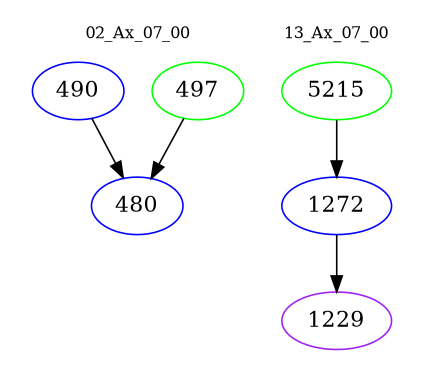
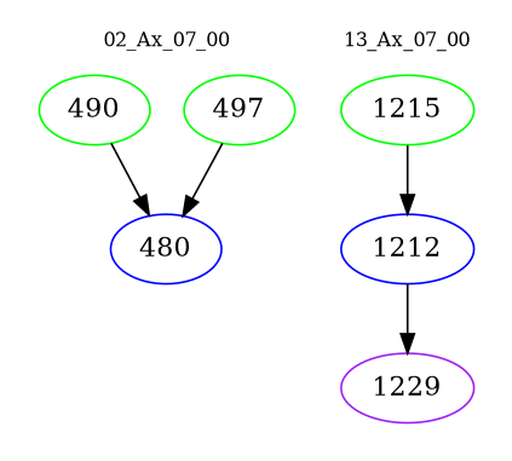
  digraph {
    node [color=blue]
    edge [color=black]
    n1 [color=green label=497]
    n2 [label=480]
-   n3 [label=490]
-   n4 [color=green label=5215]
-   n5 [label=1272]
+   n3 [color=green label=490]
+   n4 [color=green label=1215]
+   n5 [label=1212]
    n6 [color=purple label=1229]
    subgraph cluster_1 {
      color=white
      fontsize=10
      label="02_Ax_07_00"
      n1
      n2
      n3
    }
    subgraph cluster_2 {
      color=white
      fontsize=10
      label="13_Ax_07_00"
      n4
      n5
      n6
    }
    n1 -> n2
    n3 -> n2
    n4 -> n5
    n5 -> n6
  }
